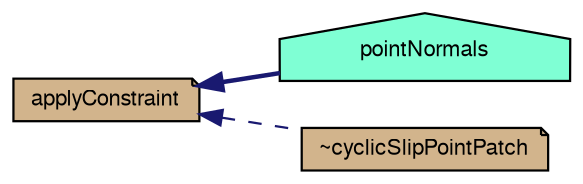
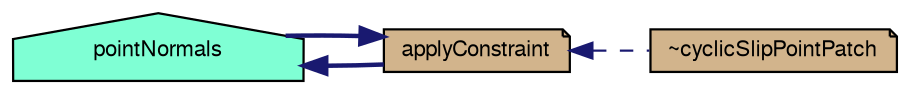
  digraph {
    rankdir=LR
    node [color=black fillcolor=tan fontname=FreeSans fontsize=10 shape=note style=filled]
    edge [color=midnightblue dir=back fontname=FreeSans fontsize=10 labelfontname=FreeSans labelfontsize=10 style=bold]
    n1 [fillcolor=aquamarine fontcolor=black height=0.2 label=pointNormals shape=house width=0.4]
    n2 [height=0.2 label=applyConstraint width=0.4]
    n3 [height=0.2 label="~cyclicSlipPointPatch" width=0.4]
+   n1 -> n2
    n2 -> n1
    n2 -> n3 [style=dashed]
  }
